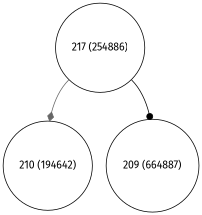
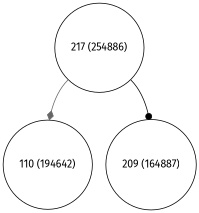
  digraph {
    fontname="Fira Sans"
    node [fontname="Fira Sans" shape=circle]
    edge [fontname="Fira Sans"]
    n1 [label="217 (254886)" width=0.5]
-   n2 [label="210 (194642)" width=0.5]
-   n3 [label="209 (664887)" width=0.5]
+   n2 [label="110 (194642)" width=0.5]
+   n3 [label="209 (164887)" width=0.5]
    n1 -> n2 [arrowhead=diamond color=gray40 tailport=sw]
    n1 -> n3 [arrowhead=dot color=black tailport=se]
  }
